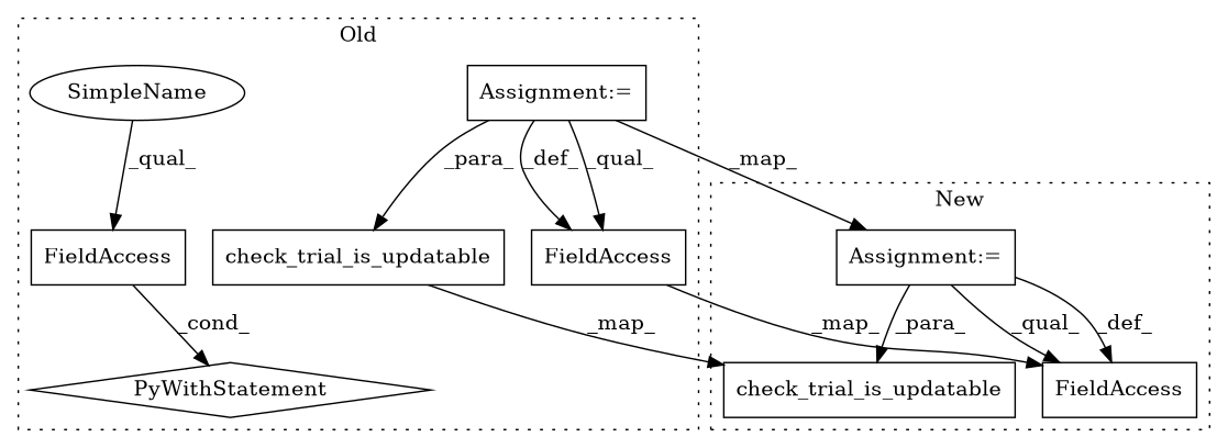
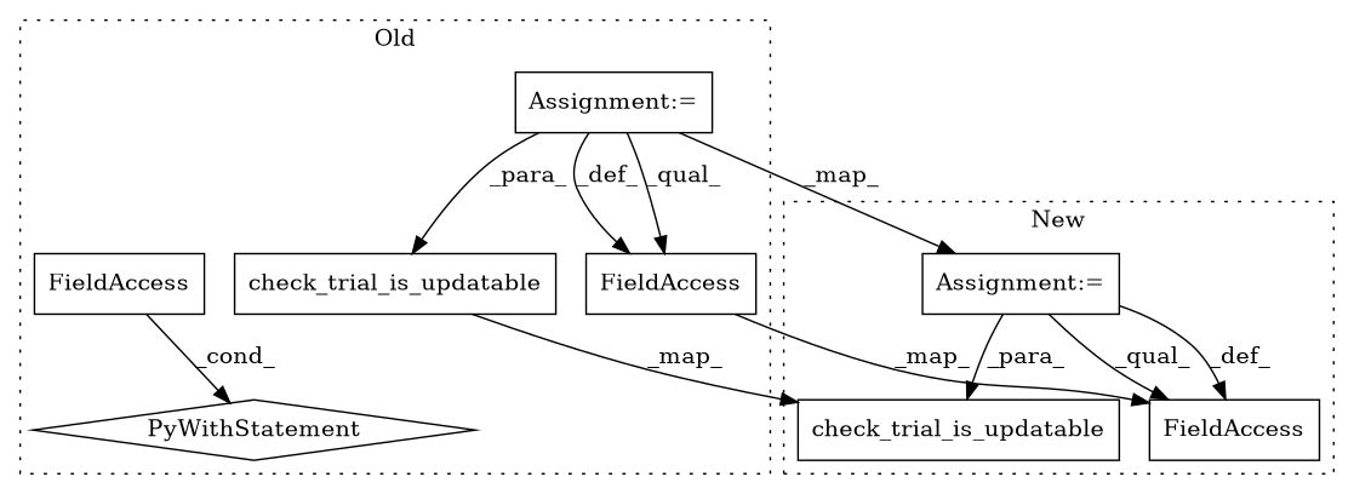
  digraph {
    node [a=22 l="25,1" s=12722 shape=box]
    n1 [a=32 label=check_trial_is_updatable s="12658,12703"]
    n2 [a=7 l=1 label="Assignment:=" s=12619]
    n3 [l=10 label=FieldAccess]
    n4 [a=104 l="10,2" label=PyWithStatement s="12712,12732" shape=diamond]
    n5 [l=16 label=FieldAccess s=12837]
-   n6 [a=42 l=4 label=SimpleName shape=ellipse]
    n7 [a=32 label=check_trial_is_updatable s="12096,12141"]
    n8 [a=7 l=1 label="Assignment:=" s=12057]
    n9 [l=16 label=FieldAccess s=12239]
    subgraph cluster_1 {
      label=Old
      style=dotted
      n1
      n2
      n3
      n4
      n5
-     n6
    }
    subgraph cluster_2 {
      label=New
      style=dotted
      n7
      n8
      n9
    }
    n1 -> n7 [label=_map_]
    n2 -> n1 [label=_para_]
    n2 -> n5 [label=_def_]
    n2 -> n5 [label=_qual_]
    n2 -> n8 [label=_map_]
    n3 -> n4 [label=_cond_]
    n5 -> n9 [label=_map_]
-   n6 -> n3 [label=_qual_]
    n8 -> n7 [label=_para_]
    n8 -> n9 [label=_qual_]
    n8 -> n9 [label=_def_]
  }
